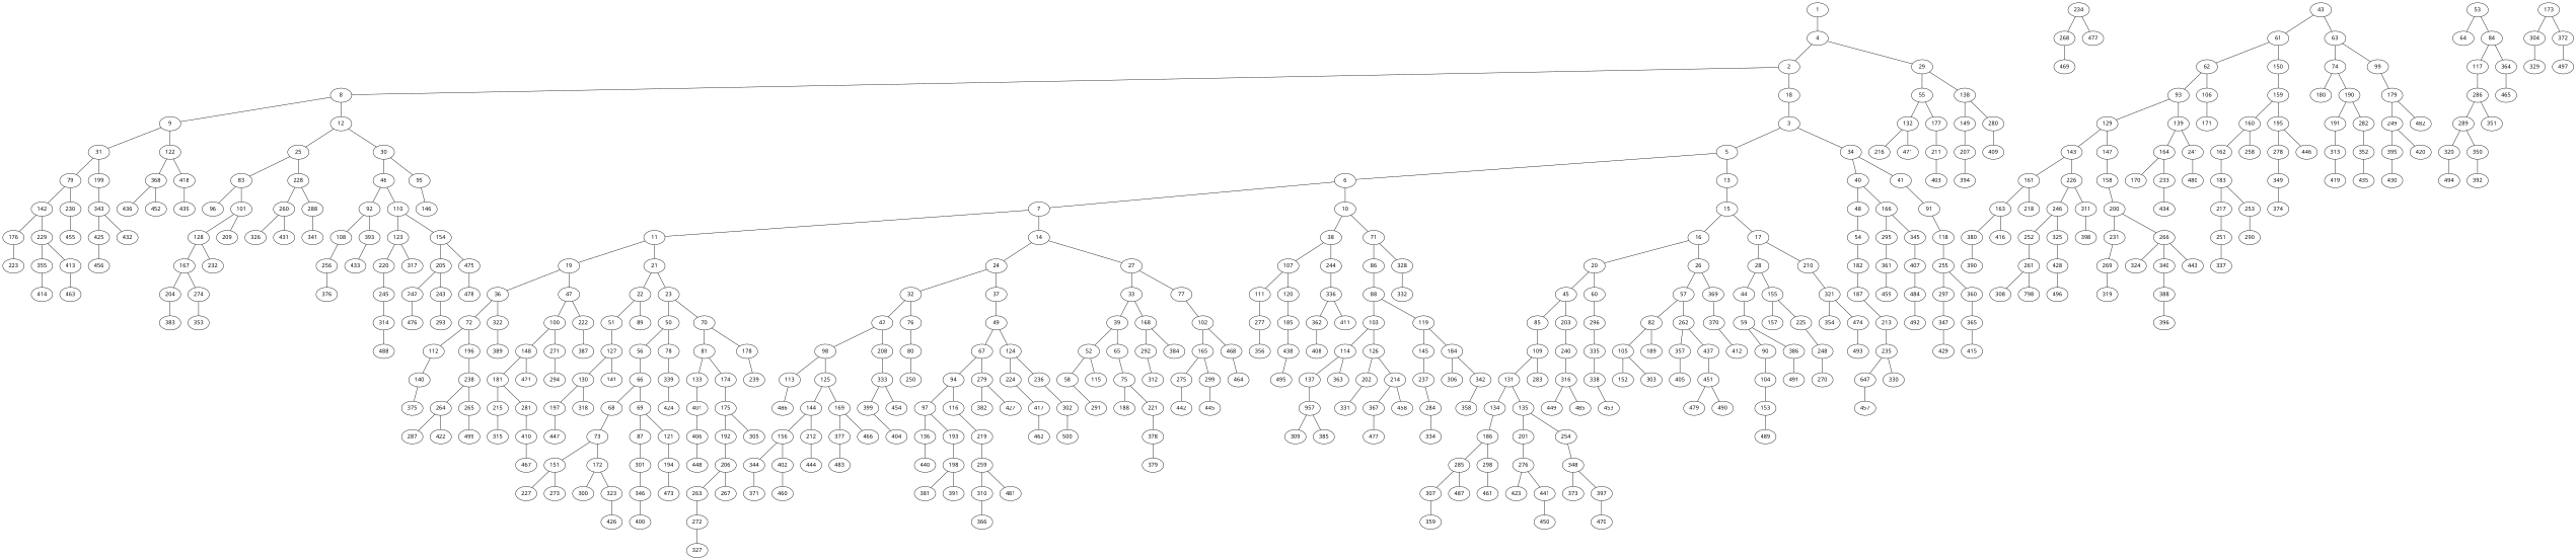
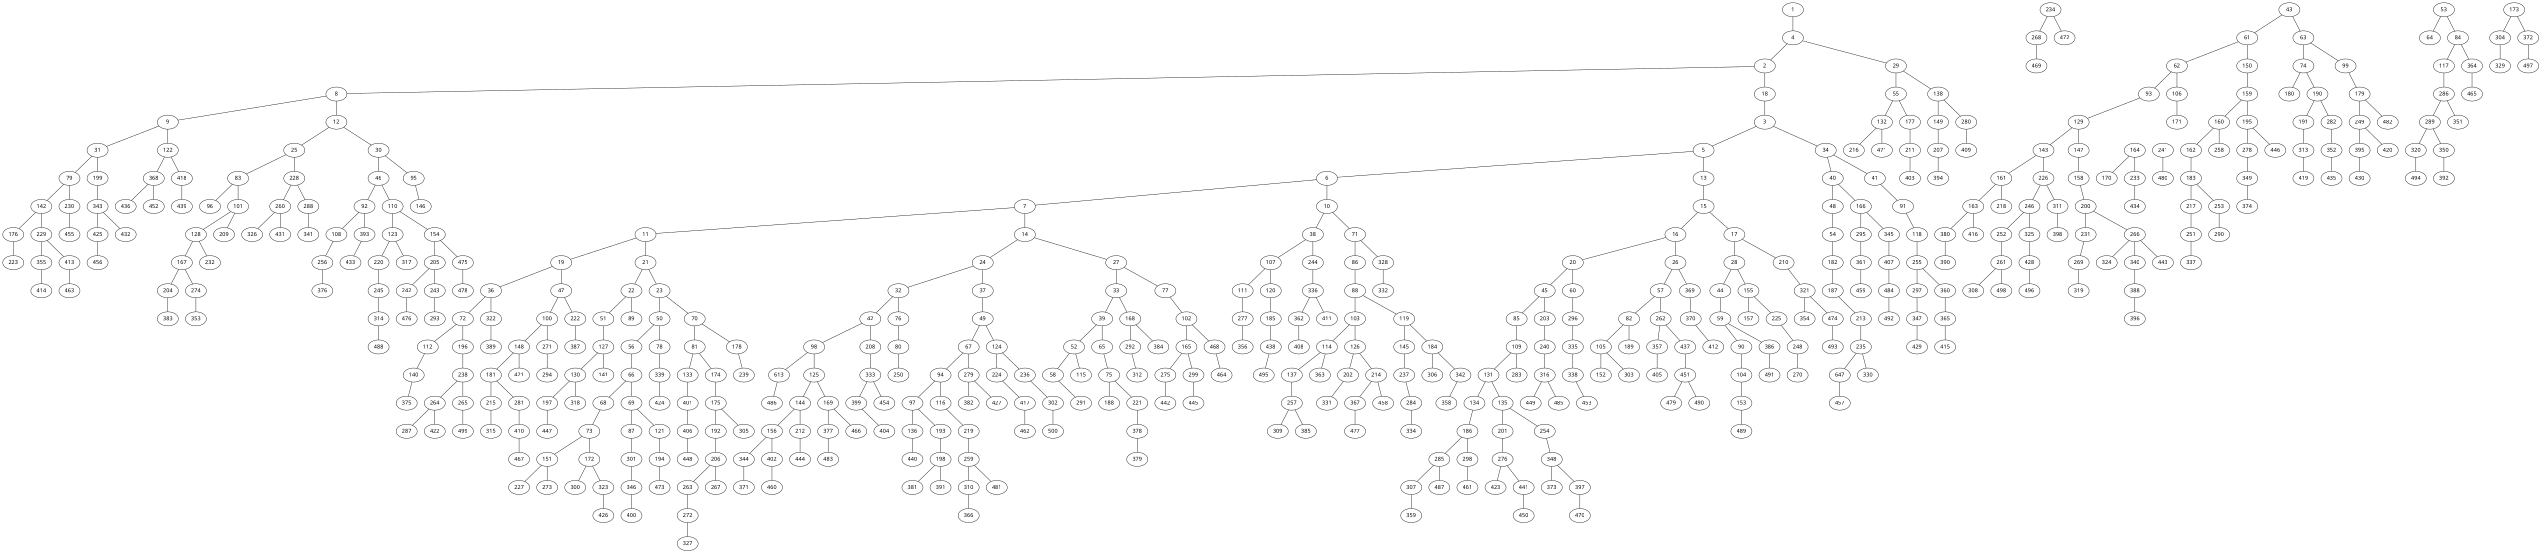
  graph {
    fontname="Noto Sans"
    node [fontname="Noto Sans"]
    edge [fontname="Noto Sans"]
    1
    4
    2
    29
    8
    18
    55
    138
    9
    12
    3
    31
    122
    25
    30
    79
    199
    368
    418
    142
    230
    343
    176
    229
    455
    223
    355
    413
    414
    463
    425
    432
    456
    436
    452
    439
    83
    228
    46
    95
    96
    101
    260
    288
    128
    209
    167
    232
    204
    274
    383
    353
    326
    431
    341
    92
    110
    146
    108
    393
    123
    154
    256
    433
    376
    220
    317
    205
    475
    245
    314
    488
    242
    243
    478
    476
    293
    5
    34
    6
    13
    40
    41
    7
    10
    15
    11
    14
    38
    71
    19
    21
    24
    27
    36
    47
    22
    23
    72
    322
    100
    222
    112
    196
    389
    140
    238
    375
    264
    265
    287
    422
    499
    148
    271
    387
    181
    421
    294
    215
    281
    315
    410
    467
    51
    89
    50
    70
    127
    130
    141
    197
    318
    447
    56
    78
    81
    178
    66
    339
    68
    69
    73
    87
    121
    151
    172
    227
    273
    300
    323
    426
    301
    194
    346
    400
    473
    424
    133
    174
    239
    401
    175
    406
    448
    192
    305
    206
    263
    267
    272
    327
    32
    37
    33
    77
    42
    76
    49
    98
    208
    80
-   113
+   113 [label=613]
    125
    333
    486
    144
    169
    156
    212
    377
    466
    344
    402
    444
    371
    460
    483
    399
    454
    404
    250
    67
    124
    94
    279
    224
    236
    97
    116
    382
    427
    136
    193
    219
    440
    198
    381
    391
    259
    234
    268
    472
    310
    481
    469
    366
    417
    302
    462
    500
    39
    168
    102
    52
    65
    292
    384
    58
    115
    75
    291
    188
    221
    378
    379
    312
    165
    468
    275
    299
    464
    442
    445
    107
    244
    86
    328
    111
    120
    336
    277
    185
    356
    438
    495
    362
    411
    408
    88
    332
    103
    119
    114
    126
    145
    184
    137
    363
    202
    214
-   257 [label=957]
+   257
    309
    385
    331
    367
    458
    477
    237
    306
    342
    284
    334
    358
    16
    17
    20
    26
    28
    210
    45
    60
    57
    369
    85
    203
    296
    109
    240
    131
    283
    134
    135
    186
    201
    254
    285
    298
    307
    487
    461
    359
    276
    348
    423
    441
    450
    373
    397
    470
    316
    449
    485
    335
    338
    453
    82
    262
    370
    105
    189
    357
    437
    152
    303
    405
    451
    479
    490
    412
    44
    155
    321
    59
    157
    225
    90
    386
    104
    491
    153
    489
    248
    270
    354
    474
    493
    48
    166
    91
    54
    295
    345
    182
    187
    213
    235
    n378 [label=647]
    330
    457
    361
    407
    459
    484
    492
    118
    255
    297
    360
    347
    365
    429
    415
    43
    61
    63
    53
    64
    84
    62
    150
    74
    99
    93
    106
    159
    129
-   139
    171
    143
    147
    164
    241
    161
    226
    158
    163
    218
    246
    311
    380
    416
    390
    252
    325
    398
    261
    428
    308
-   498 [label=798]
+   498
    496
    200
    231
    266
    269
    324
    340
    443
    319
    388
    396
    170
    233
    480
    434
    160
    195
    162
    258
    278
    446
    183
    173
    304
    372
    217
    253
    329
    497
    251
    290
    337
    349
    374
    180
    190
    179
    191
    282
    313
    352
    419
    435
    249
    482
    395
    420
    430
    117
    364
    286
    465
    289
    351
    320
    350
    494
    392
    132
    177
    149
    280
    216
    471
    211
    403
    207
    409
    394
    1 -- 4
    4 -- 2
    4 -- 29
    2 -- 8
    2 -- 18
    29 -- 55
    29 -- 138
    8 -- 9
    8 -- 12
    18 -- 3
    55 -- 132
    55 -- 177
    138 -- 149
    138 -- 280
    9 -- 31
    9 -- 122
    12 -- 25
    12 -- 30
    3 -- 5
    3 -- 34
    31 -- 79
    31 -- 199
    122 -- 368
    122 -- 418
    25 -- 83
    25 -- 228
    30 -- 46
    30 -- 95
    79 -- 142
    79 -- 230
    199 -- 343
    368 -- 436
    368 -- 452
    418 -- 439
    142 -- 176
    142 -- 229
    230 -- 455
    343 -- 425
    343 -- 432
    176 -- 223
    229 -- 355
    229 -- 413
    355 -- 414
    413 -- 463
    425 -- 456
    83 -- 96
    83 -- 101
    228 -- 260
    228 -- 288
    46 -- 92
    46 -- 110
    95 -- 146
    101 -- 128
    101 -- 209
    260 -- 326
    260 -- 431
    288 -- 341
    128 -- 167
    128 -- 232
    167 -- 204
    167 -- 274
    204 -- 383
    274 -- 353
    92 -- 108
    92 -- 393
    110 -- 123
    110 -- 154
    108 -- 256
    393 -- 433
    123 -- 220
    123 -- 317
    154 -- 205
    154 -- 475
    256 -- 376
    220 -- 245
    205 -- 242
    205 -- 243
    475 -- 478
    245 -- 314
    314 -- 488
    242 -- 476
    243 -- 293
    5 -- 6
    5 -- 13
    34 -- 40
    34 -- 41
    6 -- 7
    6 -- 10
    13 -- 15
    40 -- 48
    40 -- 166
    41 -- 91
    7 -- 11
    7 -- 14
    10 -- 38
    10 -- 71
    15 -- 16
    15 -- 17
    11 -- 19
    11 -- 21
    14 -- 24
    14 -- 27
    38 -- 107
    38 -- 244
    71 -- 86
    71 -- 328
    19 -- 36
    19 -- 47
    21 -- 22
    21 -- 23
    24 -- 32
    24 -- 37
    27 -- 33
    27 -- 77
    36 -- 72
    36 -- 322
    47 -- 100
    47 -- 222
    22 -- 51
    22 -- 89
    23 -- 50
    23 -- 70
    72 -- 112
    72 -- 196
    322 -- 389
    100 -- 148
    100 -- 271
    222 -- 387
    112 -- 140
    196 -- 238
    140 -- 375
    238 -- 264
    238 -- 265
    264 -- 287
    264 -- 422
    265 -- 499
    148 -- 181
    148 -- 421
    271 -- 294
    181 -- 215
    181 -- 281
    215 -- 315
    281 -- 410
    410 -- 467
    51 -- 127
    50 -- 56
    50 -- 78
    70 -- 81
    70 -- 178
    127 -- 130
    127 -- 141
    130 -- 197
    130 -- 318
    197 -- 447
    56 -- 66
    78 -- 339
    81 -- 133
    81 -- 174
    178 -- 239
    66 -- 68
    66 -- 69
    339 -- 424
    68 -- 73
    69 -- 87
    69 -- 121
    73 -- 151
    73 -- 172
    87 -- 301
    121 -- 194
    151 -- 227
    151 -- 273
    172 -- 300
    172 -- 323
    323 -- 426
    301 -- 346
    194 -- 473
    346 -- 400
    133 -- 401
    174 -- 175
    401 -- 406
    175 -- 192
    175 -- 305
    406 -- 448
    192 -- 206
    206 -- 263
    206 -- 267
    263 -- 272
    272 -- 327
    32 -- 42
    32 -- 76
    37 -- 49
    33 -- 39
    33 -- 168
    77 -- 102
    42 -- 98
    42 -- 208
    76 -- 80
    49 -- 67
    49 -- 124
    98 -- 113
    98 -- 125
    208 -- 333
    80 -- 250
    113 -- 486
    125 -- 144
    125 -- 169
    333 -- 399
    333 -- 454
    144 -- 156
    144 -- 212
    169 -- 377
    169 -- 466
    156 -- 344
    156 -- 402
    212 -- 444
    377 -- 483
    344 -- 371
    402 -- 460
    399 -- 404
    67 -- 94
    67 -- 279
    124 -- 224
    124 -- 236
    94 -- 97
    94 -- 116
    279 -- 382
    279 -- 427
    224 -- 417
    236 -- 302
    97 -- 136
    97 -- 193
    116 -- 219
    136 -- 440
    193 -- 198
    219 -- 259
    198 -- 381
    198 -- 391
    259 -- 310
    259 -- 481
    234 -- 268
    234 -- 472
    268 -- 469
    310 -- 366
    417 -- 462
    302 -- 500
    39 -- 52
    39 -- 65
    168 -- 292
    168 -- 384
    102 -- 165
    102 -- 468
    52 -- 58
    52 -- 115
    65 -- 75
    292 -- 312
    58 -- 291
    75 -- 188
    75 -- 221
    221 -- 378
    378 -- 379
    165 -- 275
    165 -- 299
    468 -- 464
    275 -- 442
    299 -- 445
    107 -- 111
    107 -- 120
    244 -- 336
    86 -- 88
    328 -- 332
    111 -- 277
    120 -- 185
    336 -- 362
    336 -- 411
    277 -- 356
    185 -- 438
    438 -- 495
    362 -- 408
    88 -- 103
    88 -- 119
    103 -- 114
    103 -- 126
    119 -- 145
    119 -- 184
    114 -- 137
    114 -- 363
    126 -- 202
    126 -- 214
    145 -- 237
    184 -- 306
    184 -- 342
    137 -- 257
    202 -- 331
    214 -- 367
    214 -- 458
    257 -- 309
    257 -- 385
    367 -- 477
    237 -- 284
    342 -- 358
    284 -- 334
    16 -- 20
    16 -- 26
    17 -- 28
    17 -- 210
    20 -- 45
    20 -- 60
    26 -- 57
    26 -- 369
    28 -- 44
    28 -- 155
    210 -- 321
    45 -- 85
    45 -- 203
    60 -- 296
    57 -- 82
    57 -- 262
    369 -- 370
    85 -- 109
    203 -- 240
    296 -- 335
    109 -- 131
    109 -- 283
    240 -- 316
    131 -- 134
    131 -- 135
    134 -- 186
    135 -- 201
    135 -- 254
    186 -- 285
    186 -- 298
    201 -- 276
    254 -- 348
    285 -- 307
    285 -- 487
    298 -- 461
    307 -- 359
    276 -- 423
    276 -- 441
    348 -- 373
    348 -- 397
    441 -- 450
    397 -- 470
    316 -- 449
    316 -- 485
    335 -- 338
    338 -- 453
    82 -- 105
    82 -- 189
    262 -- 357
    262 -- 437
    370 -- 412
    105 -- 152
    105 -- 303
    357 -- 405
    437 -- 451
    451 -- 479
    451 -- 490
    44 -- 59
    155 -- 157
    155 -- 225
    321 -- 354
    321 -- 474
    59 -- 90
    59 -- 386
    225 -- 248
    90 -- 104
    386 -- 491
    104 -- 153
    153 -- 489
    248 -- 270
    474 -- 493
    48 -- 54
    166 -- 295
    166 -- 345
    91 -- 118
    54 -- 182
    295 -- 361
    345 -- 407
    182 -- 187
    187 -- 213
    213 -- 235
    235 -- n378
    235 -- 330
    n378 -- 457
    361 -- 459
    407 -- 484
    484 -- 492
    118 -- 255
    255 -- 297
    255 -- 360
    297 -- 347
    360 -- 365
    347 -- 429
    365 -- 415
    43 -- 61
    43 -- 63
    61 -- 62
    61 -- 150
    63 -- 74
    63 -- 99
    53 -- 64
    53 -- 84
    84 -- 117
    84 -- 364
    62 -- 93
    62 -- 106
    150 -- 159
    74 -- 180
    74 -- 190
    99 -- 179
    93 -- 129
-   93 -- 139
    106 -- 171
    159 -- 160
    159 -- 195
    129 -- 143
    129 -- 147
-   139 -- 164
-   139 -- 241
    143 -- 161
    143 -- 226
    147 -- 158
    164 -- 170
    164 -- 233
    241 -- 480
    161 -- 163
    161 -- 218
    226 -- 246
    226 -- 311
    158 -- 200
    163 -- 380
    163 -- 416
    246 -- 252
    246 -- 325
    311 -- 398
    380 -- 390
    252 -- 261
    325 -- 428
    261 -- 308
    261 -- 498
    428 -- 496
    200 -- 231
    200 -- 266
    231 -- 269
    266 -- 324
    266 -- 340
    266 -- 443
    269 -- 319
    340 -- 388
    388 -- 396
    233 -- 434
    160 -- 162
    160 -- 258
    195 -- 278
    195 -- 446
    162 -- 183
    278 -- 349
    183 -- 217
    183 -- 253
    173 -- 304
    173 -- 372
    304 -- 329
    372 -- 497
    217 -- 251
    253 -- 290
    251 -- 337
    349 -- 374
    190 -- 191
    190 -- 282
    179 -- 249
    179 -- 482
    191 -- 313
    282 -- 352
    313 -- 419
    352 -- 435
    249 -- 395
    249 -- 420
    395 -- 430
    117 -- 286
    364 -- 465
    286 -- 289
    286 -- 351
    289 -- 320
    289 -- 350
    320 -- 494
    350 -- 392
    132 -- 216
    132 -- 471
    177 -- 211
    149 -- 207
    280 -- 409
    211 -- 403
    207 -- 394
  }
